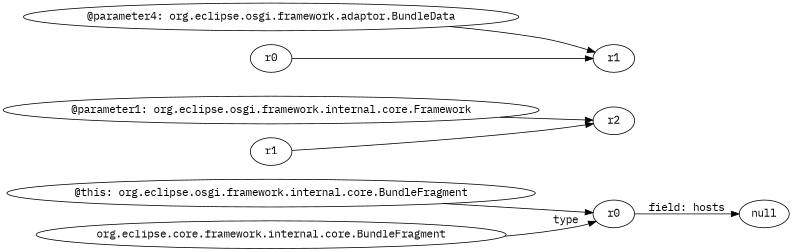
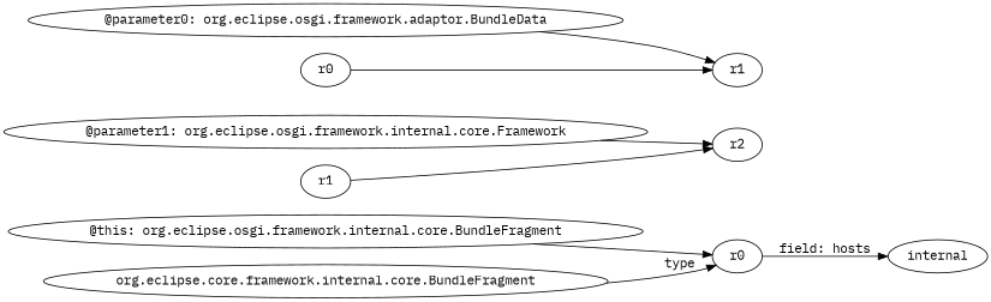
  digraph {
    fontname="IBM Plex Mono"
    rankdir=LR
    node [fontname="IBM Plex Mono"]
    edge [fontname="IBM Plex Mono"]
    n1 [label="@this: org.eclipse.osgi.framework.internal.core.BundleFragment"]
    n2 [label=r0]
-   n3 [label=null]
+   n3 [label=internal]
    n4 [label="org.eclipse.core.framework.internal.core.BundleFragment"]
    n5 [label="@parameter1: org.eclipse.osgi.framework.internal.core.Framework"]
    n6 [label=r2]
    n7 [label=r1]
-   n8 [label="@parameter4: org.eclipse.osgi.framework.adaptor.BundleData"]
+   n8 [label="@parameter0: org.eclipse.osgi.framework.adaptor.BundleData"]
    n9 [label=r1]
    n10 [label=r0]
    n1 -> n2
    n2 -> n3 [label="field: hosts"]
    n4 -> n2 [label=type]
    n5 -> n6
    n7 -> n6
    n8 -> n9
    n10 -> n9
  }
